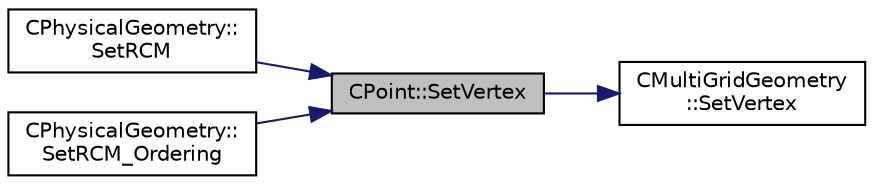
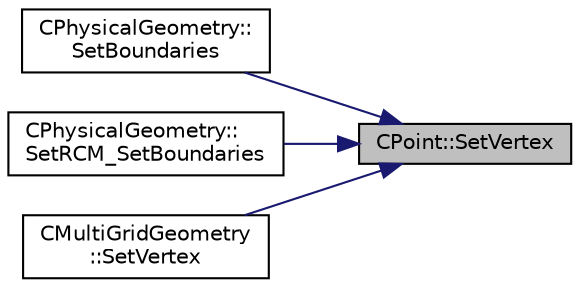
  digraph {
    rankdir=RL
    node [color=black fillcolor=white fontname=Helvetica fontsize=10 shape=record style=filled]
    edge [color=midnightblue dir=back fontname=Helvetica fontsize=10 labelfontname=Helvetica labelfontsize=10 style=solid]
    n1 [fillcolor=grey75 fontcolor=black height=0.2 label="CPoint::SetVertex" width=0.4]
-   n2 [height=0.2 label="CPhysicalGeometry::\lSetRCM" width=0.4]
-   n3 [height=0.2 label="CPhysicalGeometry::\lSetRCM_Ordering" width=0.4]
+   n2 [height=0.2 label="CPhysicalGeometry::\lSetBoundaries" width=0.4]
+   n3 [height=0.2 label="CPhysicalGeometry::\lSetRCM_SetBoundaries" width=0.4]
    n4 [height=0.2 label="CMultiGridGeometry\l::SetVertex" width=0.4]
    n1 -> n2
    n1 -> n3
-   n4 -> n1
+   n1 -> n4
  }
